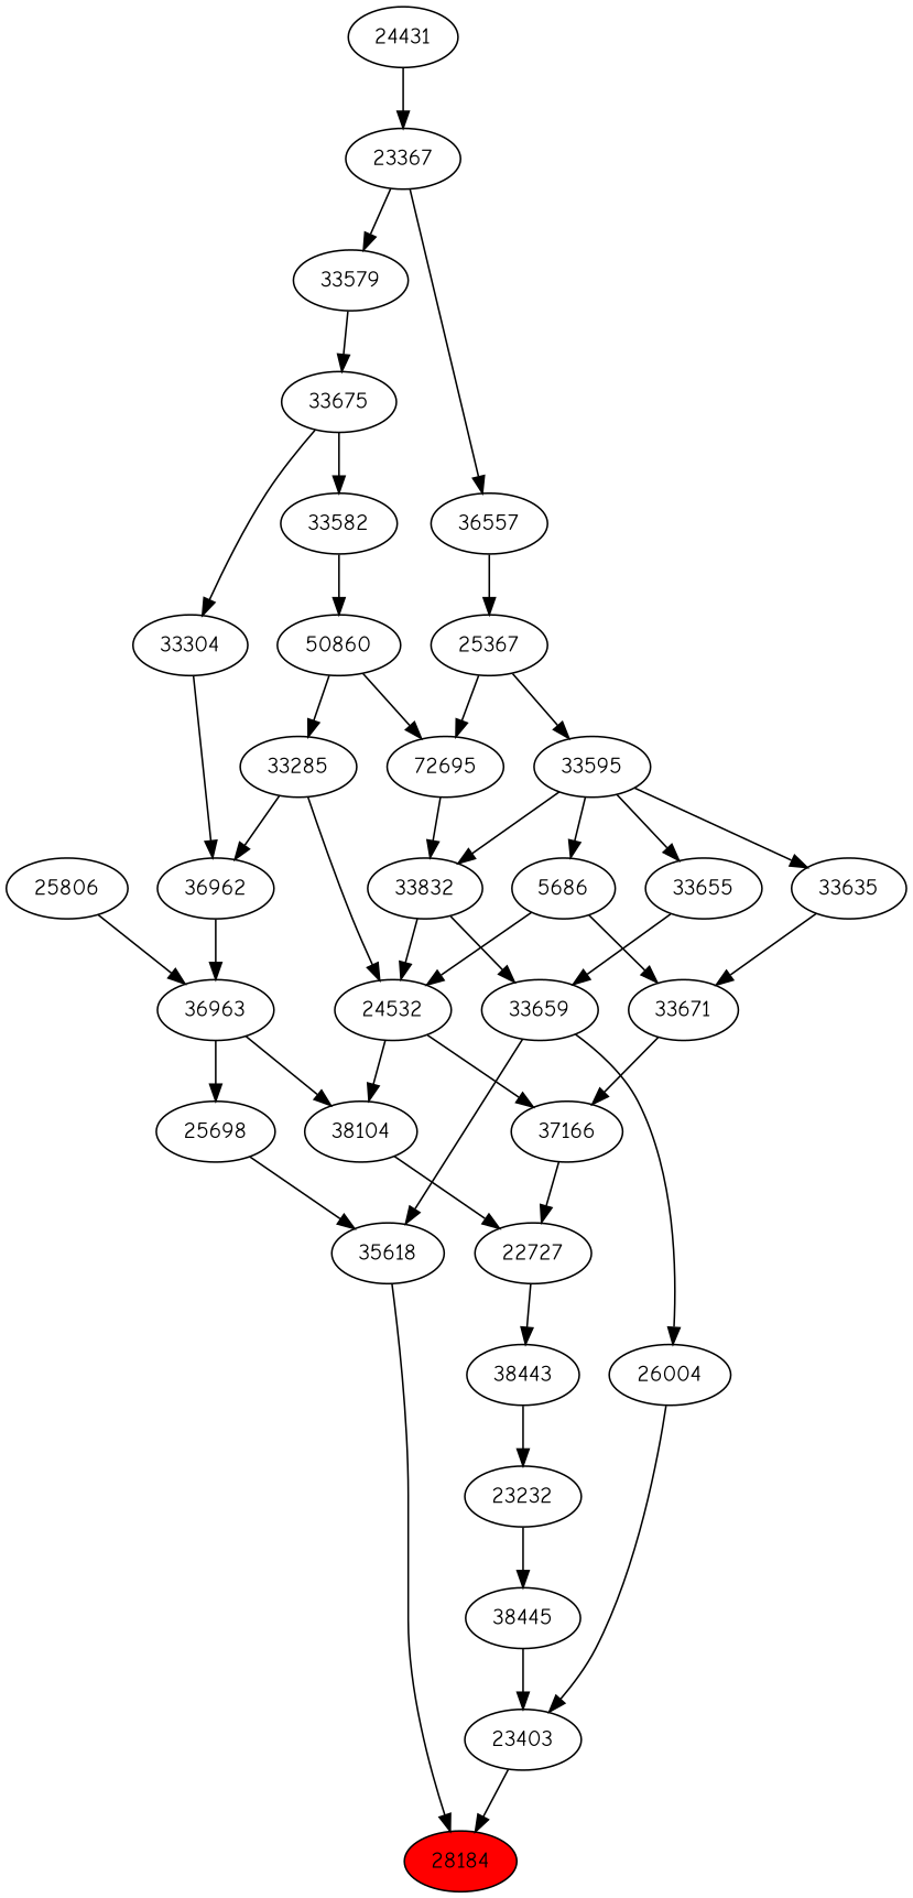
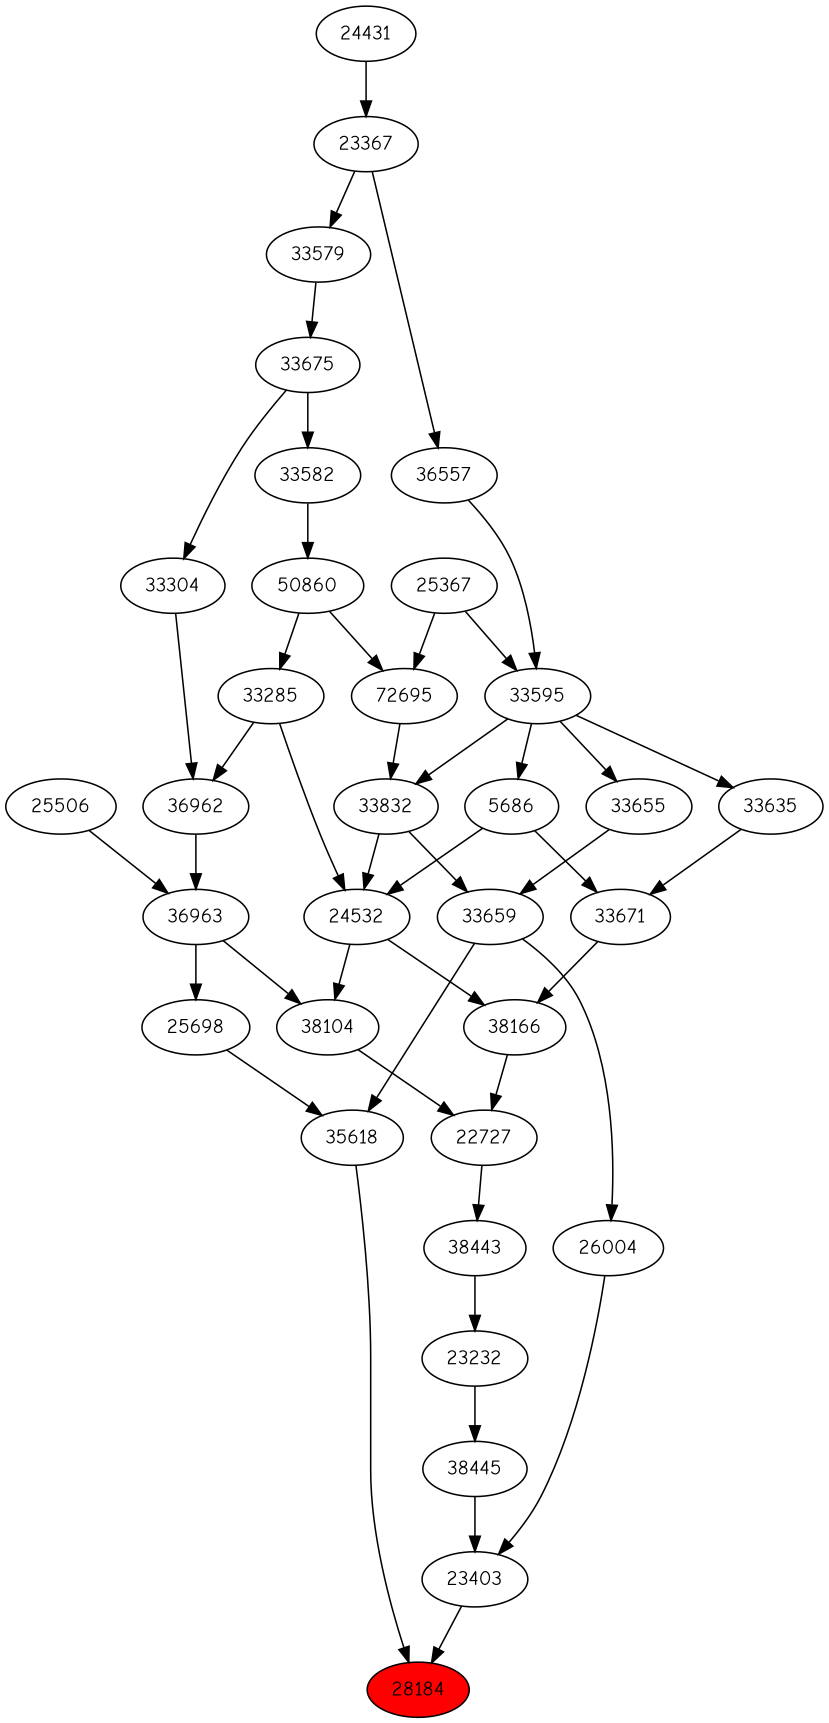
  strict digraph {
    fontname="Comic Neue"
    node [fontname="Comic Neue"]
    edge [fontname="Comic Neue"]
    n1 [fillcolor=red label=28184 style=filled]
    n2 [label=35618]
    n3 [label=23403]
    n4 [label=25698]
    n5 [label=33659]
    n6 [label=26004]
    n7 [label=38445]
    n8 [label=36963]
    n9 [label=38104]
    n10 [label=22727]
    n11 [label=33655]
    n12 [label=33832]
    n13 [label=24532]
-   n14 [label=37166]
+   n14 [label=38166]
    n15 [label=23232]
    n16 [label=36962]
-   n17 [label=25806]
+   n17 [label=25506]
    n18 [label=33595]
    n19 [label=5686]
    n20 [label=33635]
    n21 [label=33671]
    n22 [label=72695]
    n23 [label=38443]
    n24 [label=33285]
    n25 [label=33304]
    n26 [label=25367]
    n27 [label=50860]
    n28 [label=33675]
    n29 [label=33582]
    n30 [label=36557]
    n31 [label=33579]
    n32 [label=23367]
    n33 [label=24431]
    n2 -> n1
    n3 -> n1
    n4 -> n2
    n5 -> n2
    n5 -> n6
    n6 -> n3
    n7 -> n3
    n8 -> n4
    n8 -> n9
    n9 -> n10
    n10 -> n23
    n11 -> n5
    n12 -> n5
    n12 -> n13
    n13 -> n9
    n13 -> n14
    n14 -> n10
    n15 -> n7
    n16 -> n8
    n17 -> n8
    n18 -> n11
    n18 -> n12
    n18 -> n19
    n18 -> n20
    n19 -> n13
    n19 -> n21
    n20 -> n21
    n21 -> n14
    n22 -> n12
    n23 -> n15
    n24 -> n13
    n24 -> n16
    n25 -> n16
    n26 -> n18
    n26 -> n22
    n27 -> n22
    n27 -> n24
    n28 -> n25
    n28 -> n29
    n29 -> n27
-   n30 -> n26
+   n30 -> n18
    n31 -> n28
    n32 -> n30
    n32 -> n31
    n33 -> n32
  }
